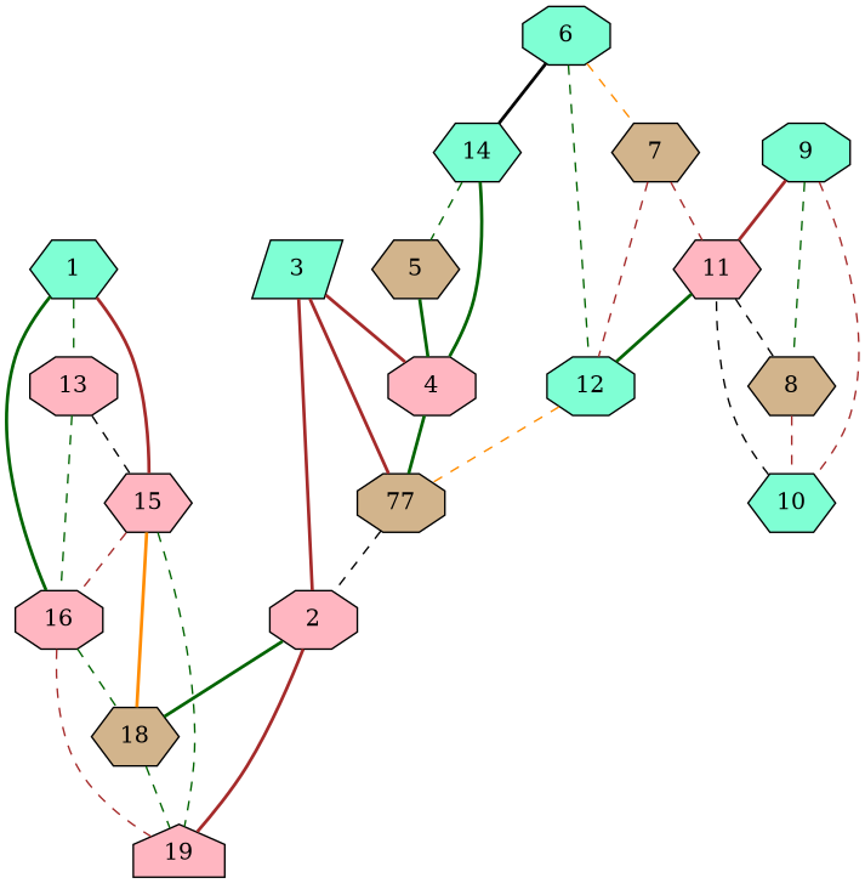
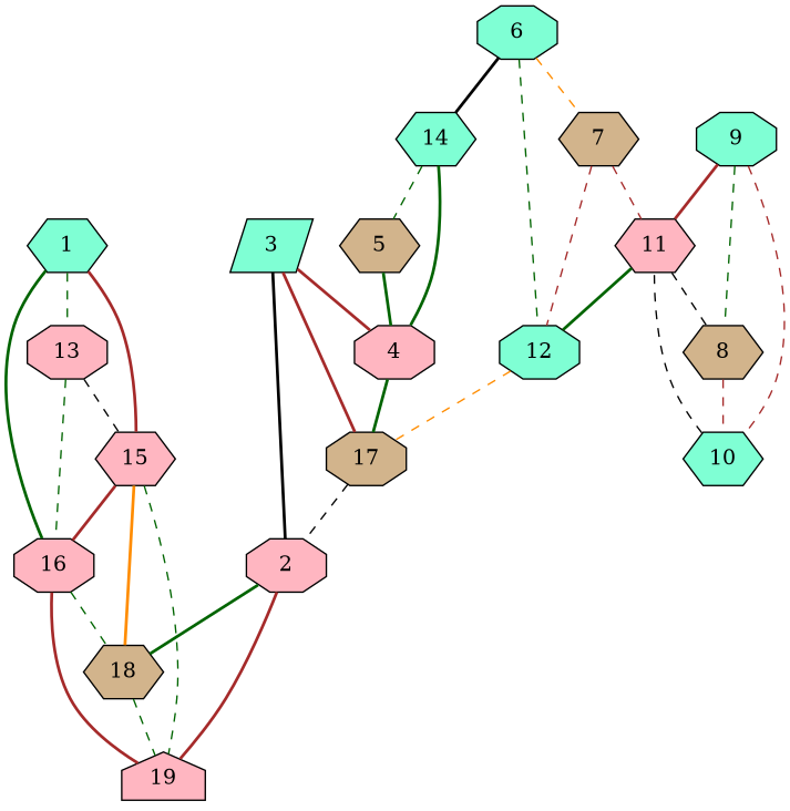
  graph {
    node [aaLength=3 fillcolor=aquamarine shape=hexagon style=filled type=1]
    edge [color=darkgreen distance0=15.0 frequency=1 style=dashed type0=1]
    1 [aaLength=14 sequence=KTVASCALLQAAKA type=0]
    13 [aaLength=7 fillcolor=lightpink sequence=KRYFVTG shape=octagon]
    15 [aaLength=4 fillcolor=lightpink sequence=TAGY]
    16 [fillcolor=lightpink sequence=VAS shape=octagon]
    18 [fillcolor=tan sequence=EKT]
    19 [fillcolor=lightpink sequence=GLR shape=house]
    2 [aaLength=9 fillcolor=lightpink sequence=SDALALQRN shape=octagon type=0]
    3 [aaLength=4 sequence=YATV shape=parallelogram type=0]
    4 [aaLength=8 fillcolor=lightpink sequence=PHIISAQE shape=octagon type=0]
-   17 [fillcolor=tan sequence=YTF shape=octagon label=77]
+   17 [fillcolor=tan sequence=YTF shape=octagon]
    5 [aaLength=13 fillcolor=tan sequence=SLVMSAGLRALEQ type=0]
    6 [aaLength=8 sequence=FADWVTQE shape=octagon type=0]
    14 [aaLength=5 sequence=WVLVE]
    7 [aaLength=14 fillcolor=tan sequence=CINHAMLTAQVIQH type=0]
    12 [aaLength=7 sequence=PVILVVG shape=octagon]
    11 [aaLength=7 fillcolor=lightpink sequence=LAGWVAN]
    8 [aaLength=11 fillcolor=tan sequence=HAEYMTTLTRM type=0]
    10 [aaLength=5 sequence=LLGEI]
    9 [sequence=GKY shape=octagon type=0]
    1 -- 13 [distance0=13.0]
    1 -- 15 [color=brown distance0=18.0 style=bold type0=2]
    1 -- 16 [distance0=24.0 style=bold type0=3]
    13 -- 15 [color=black distance0=31.0 distance1=0.0 frequency=2 type0=2 type1=4]
    13 -- 16 [distance0=37.0 type0=3]
-   15 -- 16 [color=brown distance0=6.0 distance1=0.0 frequency=2 type1=4]
+   15 -- 16 [color=brown distance0=6.0 distance1=0.0 frequency=2 style=bold type1=4]
    15 -- 18 [color=darkorange distance0=11.0 style=bold type0=2]
    15 -- 19 [distance0=16.0 type0=3]
    16 -- 18 [distance0=5.0 distance1=0.0 frequency=2 type1=4]
-   16 -- 19 [color=brown distance0=10.0 type0=3]
+   16 -- 19 [color=brown distance0=10.0 style=bold type0=3]
    18 -- 19 [distance0=5.0 distance1=0.0 frequency=2 type0=2 type1=4]
    2 -- 18 [distance0=9.0 style=bold type0=2]
    2 -- 19 [color=brown distance0=4.0 style=bold]
-   3 -- 2 [color=brown style=bold type0=3]
+   3 -- 2 [color=black style=bold type0=3]
    3 -- 4 [color=brown distance0=14.0 style=bold type0=2]
    3 -- 17 [color=brown distance0=6.0 distance1=0.0 frequency=2 style=bold type1=4]
    4 -- 17 [distance0=8.0 style=bold]
    17 -- 2 [color=black distance0=21.0 type0=3]
    5 -- 4 [distance0=13.0 style=bold]
    6 -- 14 [color=black distance0=19.0 style=bold type0=2]
    6 -- 7 [color=darkorange distance0=21.0 type0=3]
    6 -- 12 [distance0=10.0 distance1=0.0 frequency=2 type1=4]
    14 -- 4 [distance0=29.0 style=bold type0=3]
    14 -- 5 [distance0=16.0]
    7 -- 12 [color=brown distance0=11.0]
    7 -- 11 [color=brown distance0=18.0 distance1=0.0 frequency=2 type0=2 type1=4]
    12 -- 17 [color=darkorange distance0=21.0 type0=3]
    11 -- 12 [distance0=29.0 style=bold type0=3]
    11 -- 8 [color=black distance1=0.0 frequency=2 type1=4]
    8 -- 10 [color=brown distance1=0.0 frequency=2 type1=4]
    10 -- 11 [color=black distance0=30.0 type0=3]
    9 -- 11 [color=brown distance0=47.0 style=bold type0=3]
    9 -- 8 [distance0=32.0 type0=2]
    9 -- 10 [color=brown distance0=17.0]
  }
